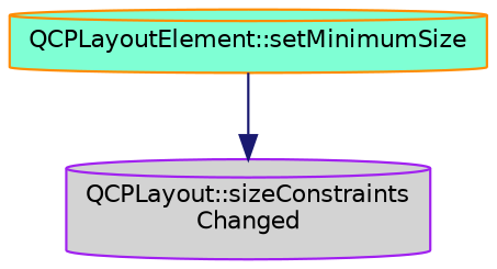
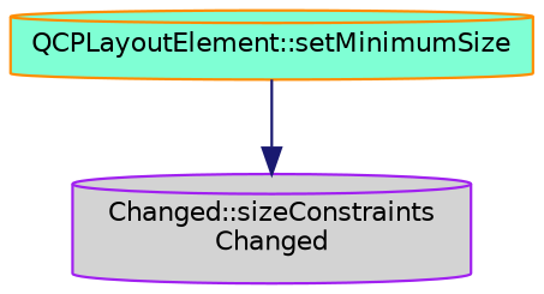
  digraph {
    rankdir=TB
    node [fontname=Helvetica fontsize=10 shape=cylinder style=filled]
    n1 [color=darkorange fillcolor=aquamarine fontcolor=black height=0.2 label="QCPLayoutElement::setMinimumSize" width=0.4]
-   n2 [color=purple fillcolor=lightgrey height=0.2 label="QCPLayout::sizeConstraints\lChanged" width=0.4]
+   n2 [color=purple fillcolor=lightgrey height=0.2 label="Changed::sizeConstraints\lChanged" width=0.4]
    n1 -> n2 [color=midnightblue fontname=Helvetica fontsize=10 labelfontname=Helvetica labelfontsize=10 style=solid arrowhead=normal]
  }
